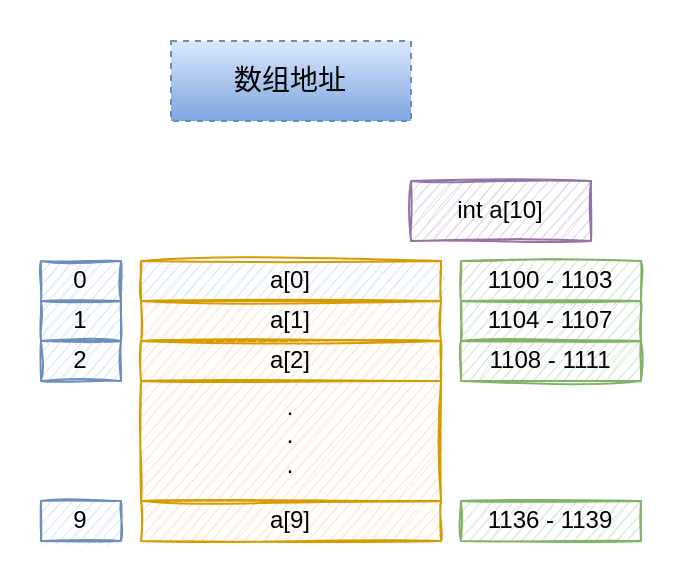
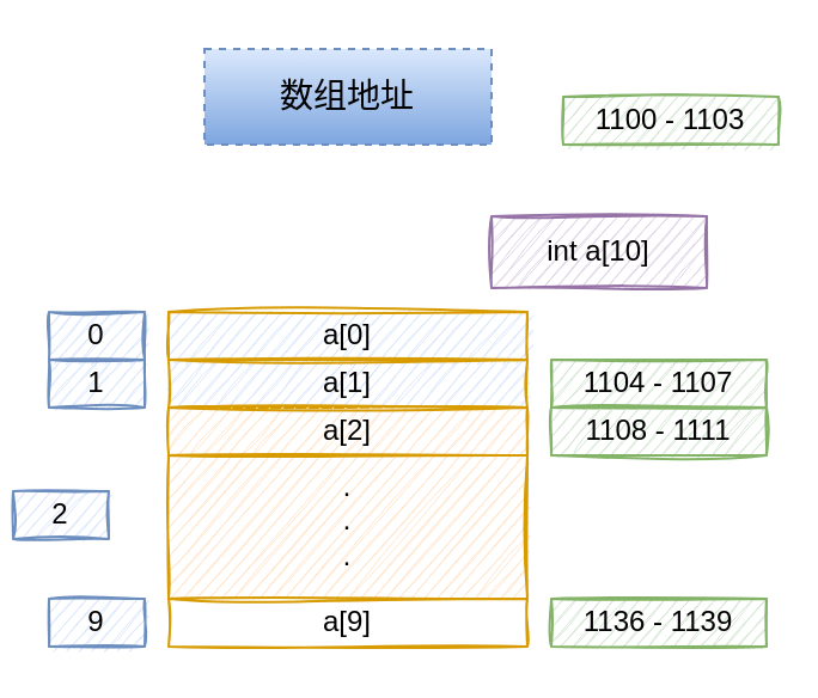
  <mxCell id="0" />
  <mxCell id="1" parent="0" />
  <mxCell id="2" value="a[0]" style="rounded=0;whiteSpace=wrap;html=1;fillColor=#dae8fc;strokeColor=#d79b00;sketch=1;" parent="1" vertex="1"><mxGeometry x="70" y="130" width="150" height="20" as="geometry" /></mxCell>
- <mxCell id="3" value="a[1]" style="rounded=0;whiteSpace=wrap;html=1;fillColor=#ffe6cc;strokeColor=#d79b00;sketch=1;" parent="1" vertex="1"><mxGeometry x="70" y="150" width="150" height="20" as="geometry" /></mxCell>
+ <mxCell id="3" value="a[1]" style="rounded=0;whiteSpace=wrap;html=1;fillColor=#dae8fc;strokeColor=#d79b00;sketch=1;" parent="1" vertex="1"><mxGeometry x="70" y="150" width="150" height="20" as="geometry" /></mxCell>
  <mxCell id="4" value="a[2]" style="rounded=0;whiteSpace=wrap;html=1;fillColor=#ffe6cc;strokeColor=#d79b00;sketch=1;" parent="1" vertex="1"><mxGeometry x="70" y="170" width="150" height="20" as="geometry" /></mxCell>
  <mxCell id="5" value="·&lt;br&gt;·&lt;br&gt;·" style="rounded=0;whiteSpace=wrap;html=1;fillColor=#ffe6cc;strokeColor=#d79b00;sketch=1;" parent="1" vertex="1"><mxGeometry x="70" y="190" width="150" height="60" as="geometry" /></mxCell>
- <mxCell id="6" value="a[9]" style="rounded=0;whiteSpace=wrap;html=1;fillColor=#ffe6cc;strokeColor=#d79b00;sketch=1;" parent="1" vertex="1"><mxGeometry x="70" y="250" width="150" height="20" as="geometry" /></mxCell>
- <mxCell id="7" value="1100 - 1103" style="text;html=1;strokeColor=#82b366;fillColor=#d5e8d4;align=center;verticalAlign=middle;whiteSpace=wrap;rounded=0;sketch=1;" parent="1" vertex="1"><mxGeometry x="230" y="130" width="90" height="20" as="geometry" /></mxCell>
+ <mxCell id="6" value="a[9]" style="rounded=0;whiteSpace=wrap;html=1;fillColor=#ffffff;strokeColor=#d79b00;sketch=1;" parent="1" vertex="1"><mxGeometry x="70" y="250" width="150" height="20" as="geometry" /></mxCell>
+ <mxCell id="7" value="1100 - 1103" style="text;html=1;strokeColor=#82b366;fillColor=#d5e8d4;align=center;verticalAlign=middle;whiteSpace=wrap;rounded=0;sketch=1;" parent="1" vertex="1"><mxGeometry x="235" y="40" width="90" height="20" as="geometry" /></mxCell>
  <mxCell id="8" value="1104 - 1107" style="text;html=1;strokeColor=#82b366;fillColor=#d5e8d4;align=center;verticalAlign=middle;whiteSpace=wrap;rounded=0;sketch=1;" parent="1" vertex="1"><mxGeometry x="230" y="150" width="90" height="20" as="geometry" /></mxCell>
  <mxCell id="9" value="1108 - 1111" style="text;html=1;strokeColor=#82b366;fillColor=#d5e8d4;align=center;verticalAlign=middle;whiteSpace=wrap;rounded=0;sketch=1;" parent="1" vertex="1"><mxGeometry x="230" y="170" width="90" height="20" as="geometry" /></mxCell>
  <mxCell id="10" value="1136 - 1139" style="text;html=1;strokeColor=#82b366;fillColor=#d5e8d4;align=center;verticalAlign=middle;whiteSpace=wrap;rounded=0;sketch=1;" parent="1" vertex="1"><mxGeometry x="230" y="250" width="90" height="20" as="geometry" /></mxCell>
  <mxCell id="11" value="0" style="text;html=1;strokeColor=#6c8ebf;fillColor=#dae8fc;align=center;verticalAlign=middle;whiteSpace=wrap;rounded=0;sketch=1;" parent="1" vertex="1"><mxGeometry x="20" y="130" width="40" height="20" as="geometry" /></mxCell>
  <mxCell id="12" value="1" style="text;html=1;strokeColor=#6c8ebf;fillColor=#dae8fc;align=center;verticalAlign=middle;whiteSpace=wrap;rounded=0;sketch=1;" parent="1" vertex="1"><mxGeometry x="20" y="150" width="40" height="20" as="geometry" /></mxCell>
- <mxCell id="13" value="2" style="text;html=1;strokeColor=#6c8ebf;fillColor=#dae8fc;align=center;verticalAlign=middle;whiteSpace=wrap;rounded=0;sketch=1;" parent="1" vertex="1"><mxGeometry x="20" y="170" width="40" height="20" as="geometry" /></mxCell>
+ <mxCell id="13" value="2" style="text;html=1;strokeColor=#6c8ebf;fillColor=#dae8fc;align=center;verticalAlign=middle;whiteSpace=wrap;rounded=0;sketch=1;" parent="1" vertex="1"><mxGeometry x="5" y="205" width="40" height="20" as="geometry" /></mxCell>
  <mxCell id="14" value="9" style="text;html=1;strokeColor=#6c8ebf;fillColor=#dae8fc;align=center;verticalAlign=middle;whiteSpace=wrap;rounded=0;sketch=1;" parent="1" vertex="1"><mxGeometry x="20" y="250" width="40" height="20" as="geometry" /></mxCell>
  <mxCell id="15" value="int a[10]" style="text;html=1;strokeColor=#9673a6;fillColor=#e1d5e7;align=center;verticalAlign=middle;whiteSpace=wrap;rounded=0;sketch=1;" parent="1" vertex="1"><mxGeometry x="205" y="90" width="90" height="30" as="geometry" /></mxCell>
  <mxCell id="16" value="数组地址" style="rounded=0;whiteSpace=wrap;html=1;fontSize=14;fillColor=#dae8fc;strokeColor=#6c8ebf;gradientColor=#7ea6e0;dashed=1;" vertex="1" parent="1"><mxGeometry x="85" y="20" width="120" height="40" as="geometry" /></mxCell>
